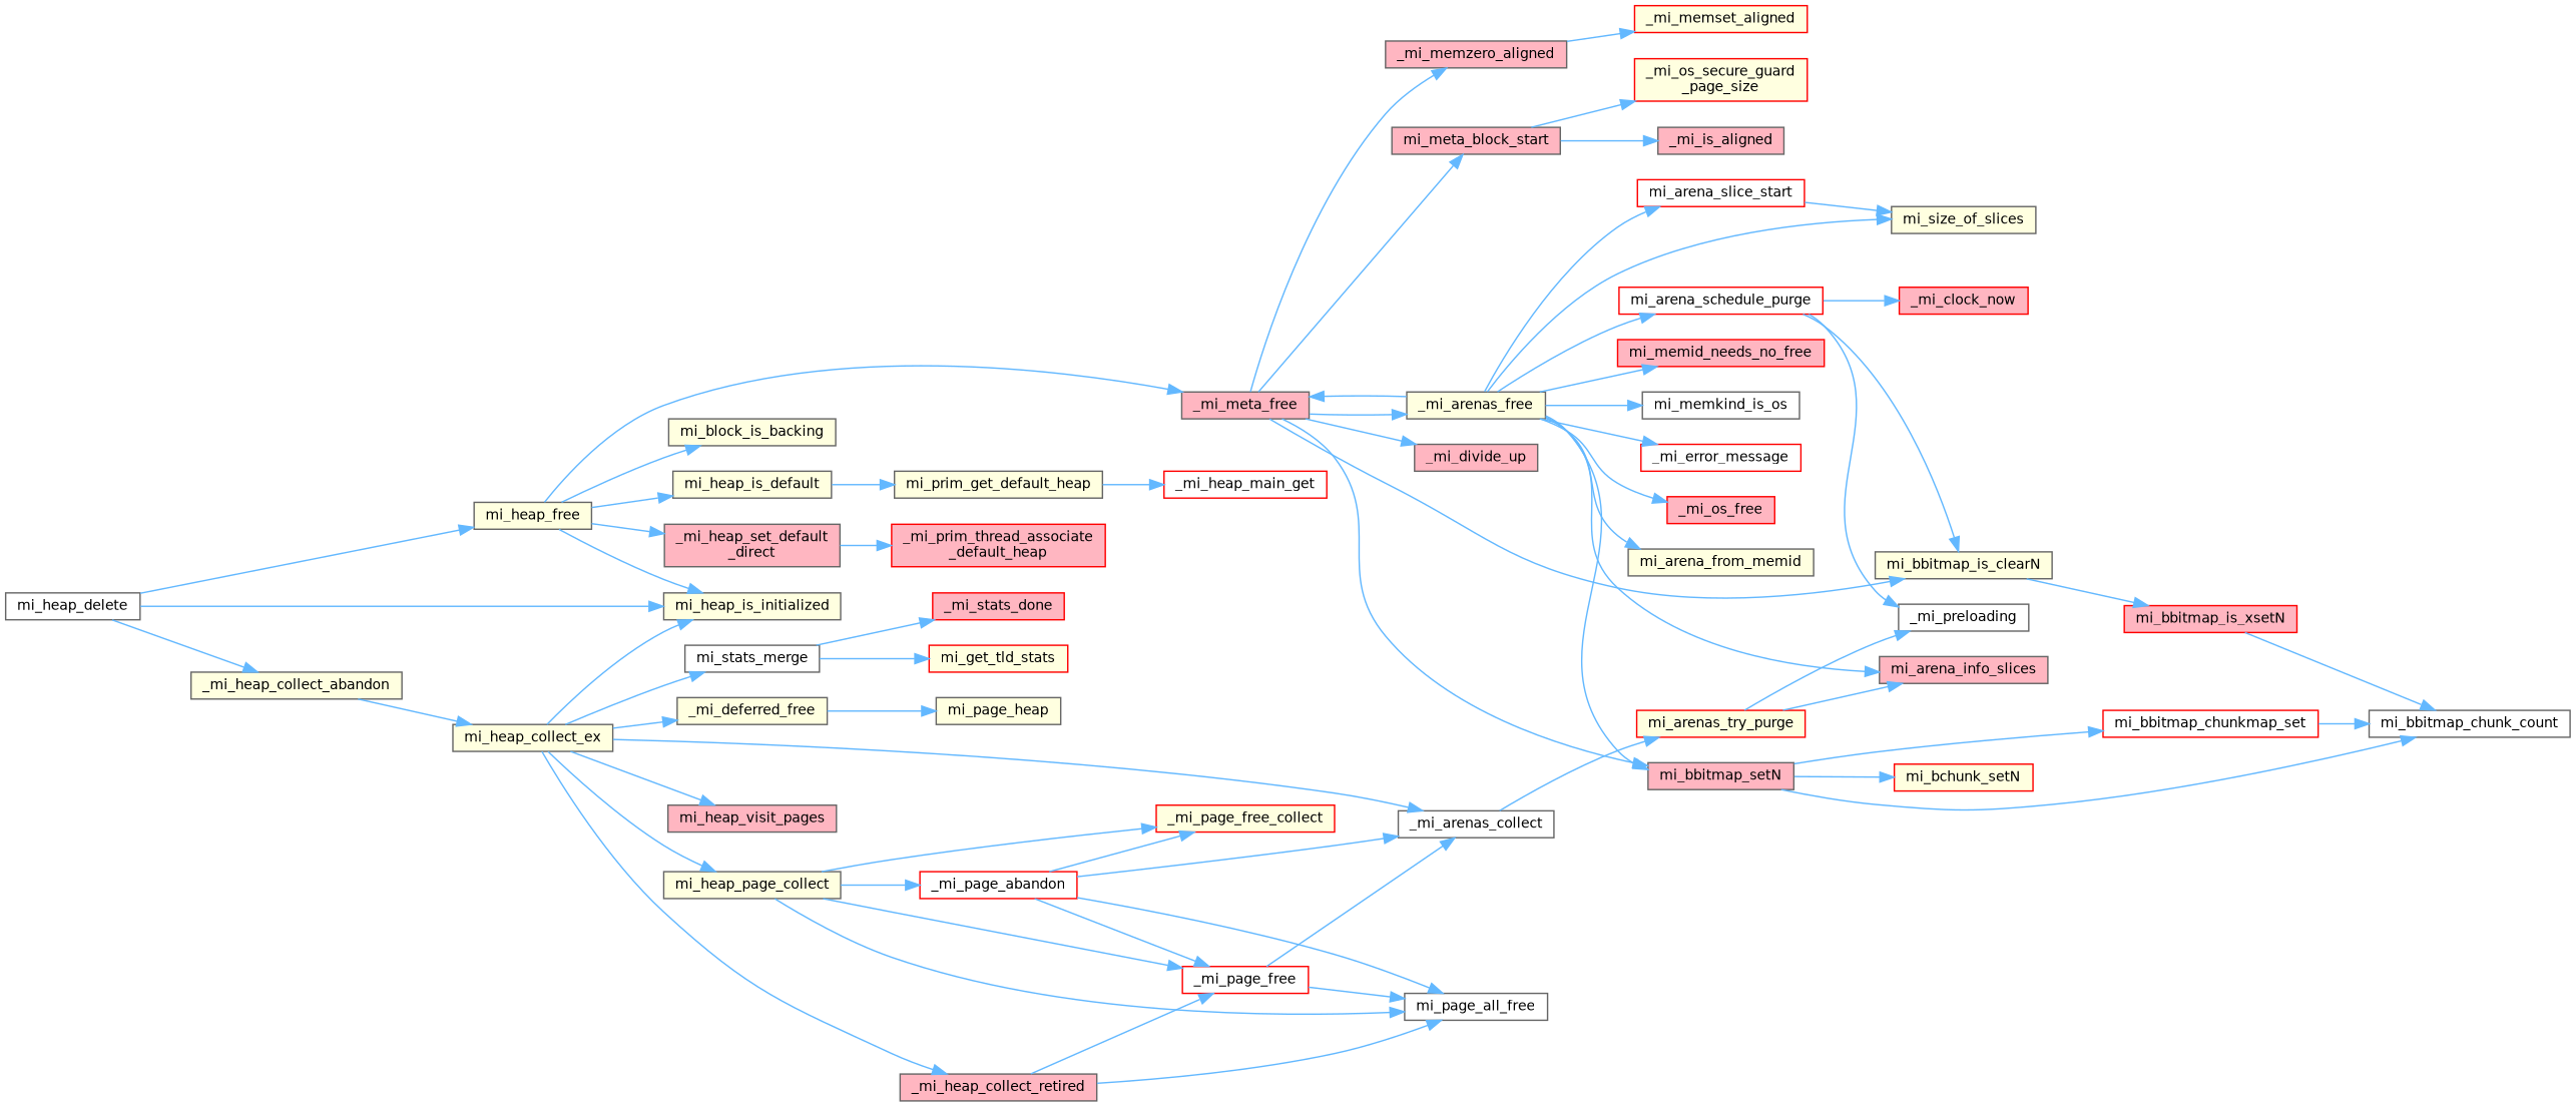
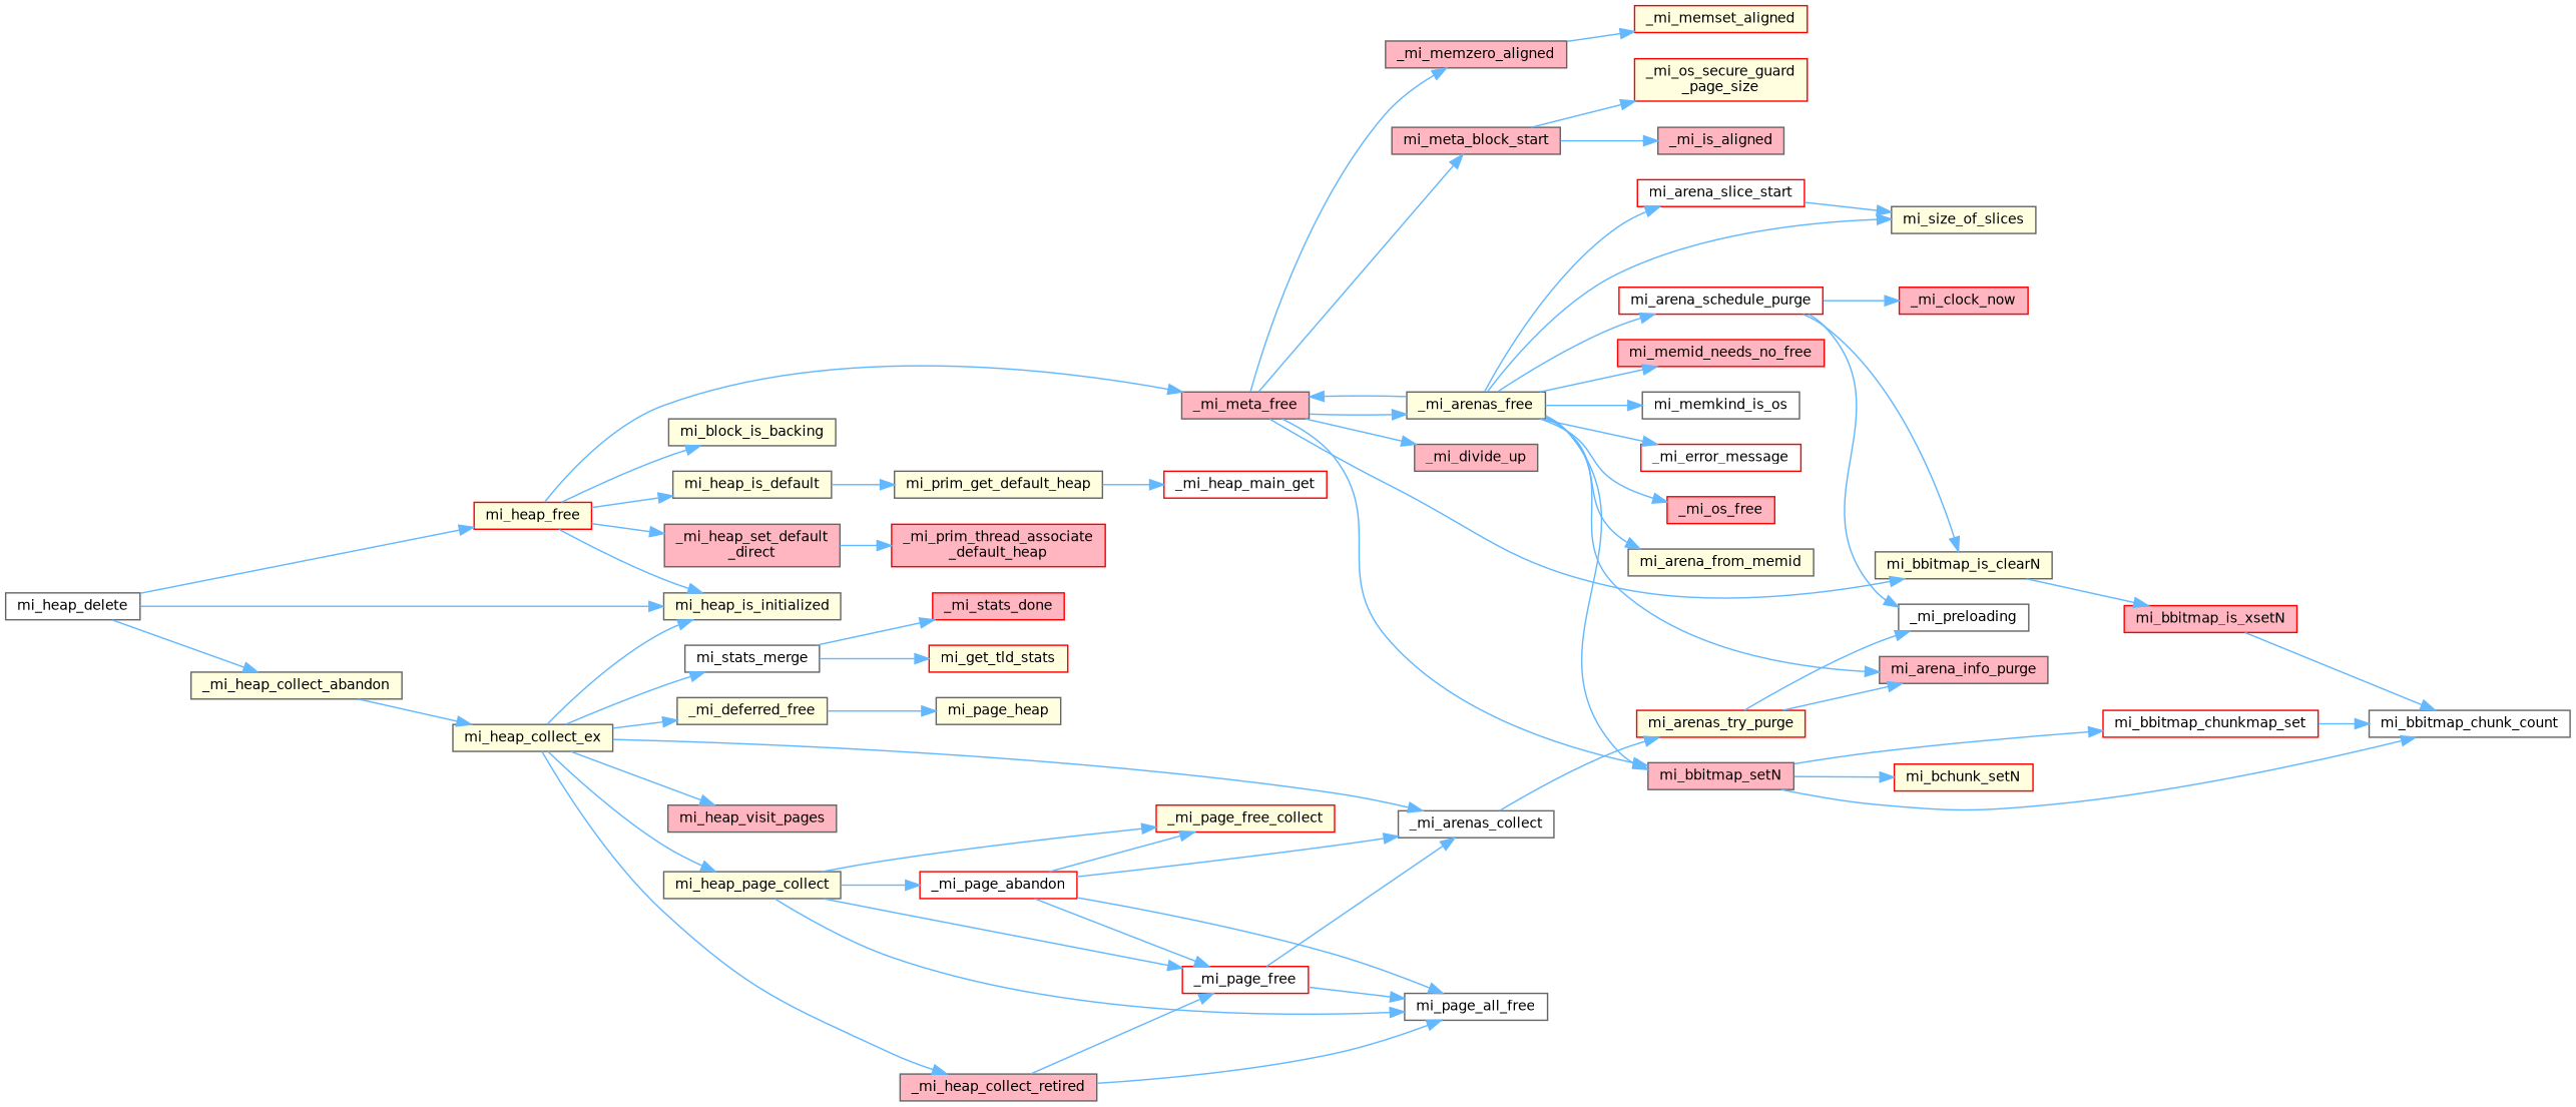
  digraph {
    rankdir=LR
    node [color=grey40 fillcolor=lightyellow fontname=Helvetica fontsize=10 shape=box style=filled]
    edge [color=steelblue1 fontname=Helvetica fontsize=10 labelfontname=Helvetica labelfontsize=10 style=solid]
    n1 [color=gray40 fillcolor=white fontcolor=black height=0.2 label=mi_heap_delete width=0.4]
    n2 [height=0.2 label=_mi_heap_collect_abandon width=0.4]
    n3 [height=0.2 label=mi_heap_is_initialized width=0.4]
-   n4 [height=0.2 label=mi_heap_free width=0.4]
+   n4 [color=red height=0.2 label=mi_heap_free width=0.4]
    n5 [height=0.2 label=mi_heap_collect_ex width=0.4]
    n6 [fillcolor=lightpink height=0.2 label="_mi_heap_set_default\l_direct" width=0.4]
    n7 [fillcolor=lightpink height=0.2 label=_mi_meta_free width=0.4]
    n8 [height=0.2 label=mi_block_is_backing width=0.4]
    n9 [height=0.2 label=mi_heap_is_default width=0.4]
    n10 [fillcolor=white height=0.2 label=_mi_arenas_collect width=0.4]
    n11 [height=0.2 label=_mi_deferred_free width=0.4]
    n12 [fillcolor=lightpink height=0.2 label=_mi_heap_collect_retired width=0.4]
    n13 [height=0.2 label=mi_heap_page_collect width=0.4]
    n14 [fillcolor=lightpink height=0.2 label=mi_heap_visit_pages width=0.4]
    n15 [fillcolor=white height=0.2 label=mi_stats_merge width=0.4]
    n16 [color=red height=0.2 label=mi_arenas_try_purge width=0.4]
    n17 [height=0.2 label=mi_page_heap width=0.4]
    n18 [color=red fillcolor=white height=0.2 label=_mi_page_free width=0.4]
    n19 [fillcolor=white height=0.2 label=mi_page_all_free width=0.4]
    n20 [color=red fillcolor=white height=0.2 label=_mi_page_abandon width=0.4]
    n21 [color=red height=0.2 label=_mi_page_free_collect width=0.4]
    n22 [color=red fillcolor=lightpink height=0.2 label=_mi_stats_done width=0.4]
    n23 [color=red height=0.2 label=mi_get_tld_stats width=0.4]
    n24 [fillcolor=white height=0.2 label=_mi_preloading width=0.4]
-   n25 [fillcolor=lightpink height=0.2 label=mi_arena_info_slices width=0.4]
+   n25 [fillcolor=lightpink height=0.2 label=mi_arena_info_purge width=0.4]
    n26 [color=red fillcolor=lightpink height=0.2 label=_mi_clock_now width=0.4]
    n27 [color=red fillcolor=lightpink height=0.2 label="_mi_prim_thread_associate\l_default_heap" width=0.4]
    n28 [height=0.2 label=_mi_arenas_free width=0.4]
    n29 [height=0.2 label=mi_bbitmap_is_clearN width=0.4]
    n30 [fillcolor=lightpink height=0.2 label=mi_bbitmap_setN width=0.4]
    n31 [fillcolor=lightpink height=0.2 label=_mi_divide_up width=0.4]
    n32 [fillcolor=lightpink height=0.2 label=_mi_memzero_aligned width=0.4]
    n33 [fillcolor=lightpink height=0.2 label=mi_meta_block_start width=0.4]
    n34 [height=0.2 label=mi_prim_get_default_heap width=0.4]
    n35 [color=red fillcolor=white height=0.2 label=_mi_error_message width=0.4]
    n36 [color=red fillcolor=lightpink height=0.2 label=_mi_os_free width=0.4]
    n37 [height=0.2 label=mi_arena_from_memid width=0.4]
    n38 [color=red fillcolor=white height=0.2 label=mi_arena_schedule_purge width=0.4]
    n39 [color=red fillcolor=white height=0.2 label=mi_arena_slice_start width=0.4]
    n40 [height=0.2 label=mi_size_of_slices width=0.4]
    n41 [color=red fillcolor=lightpink height=0.2 label=mi_memid_needs_no_free width=0.4]
    n42 [fillcolor=white height=0.2 label=mi_memkind_is_os width=0.4]
    n43 [color=red fillcolor=lightpink height=0.2 label=mi_bbitmap_is_xsetN width=0.4]
    n44 [fillcolor=white height=0.2 label=mi_bbitmap_chunk_count width=0.4]
    n45 [color=red fillcolor=white height=0.2 label=mi_bbitmap_chunkmap_set width=0.4]
    n46 [color=red height=0.2 label=mi_bchunk_setN width=0.4]
    n47 [color=red height=0.2 label=_mi_memset_aligned width=0.4]
    n48 [fillcolor=lightpink height=0.2 label=_mi_is_aligned width=0.4]
    n49 [color=red height=0.2 label="_mi_os_secure_guard\l_page_size" width=0.4]
    n50 [color=red fillcolor=white height=0.2 label=_mi_heap_main_get width=0.4]
    n1 -> n2
    n1 -> n3
    n1 -> n4
    n2 -> n5
    n4 -> n3
    n4 -> n6
    n4 -> n7
    n4 -> n8
    n4 -> n9
    n5 -> n3
    n5 -> n10
    n5 -> n11
    n5 -> n12
    n5 -> n13
    n5 -> n14
    n5 -> n15
    n6 -> n27
    n7 -> n28
    n7 -> n29
    n7 -> n30
    n7 -> n31
    n7 -> n32
    n7 -> n33
    n9 -> n34
    n10 -> n16
    n11 -> n17
    n12 -> n18
    n12 -> n19
    n13 -> n18
    n13 -> n19
    n13 -> n20
    n13 -> n21
    n15 -> n22
    n15 -> n23
    n16 -> n24
    n16 -> n25
    n18 -> n10
    n18 -> n19
    n20 -> n10
    n20 -> n18
    n20 -> n19
    n20 -> n21
    n28 -> n7
    n28 -> n25
    n28 -> n30
    n28 -> n35
    n28 -> n36
    n28 -> n37
    n28 -> n38
    n28 -> n39
    n28 -> n40
    n28 -> n41
    n28 -> n42
    n29 -> n43
    n30 -> n44
    n30 -> n45
    n30 -> n46
    n32 -> n47
    n33 -> n48
    n33 -> n49
    n34 -> n50
    n38 -> n24
    n38 -> n26
    n38 -> n29
    n39 -> n40
    n43 -> n44
    n45 -> n44
  }
